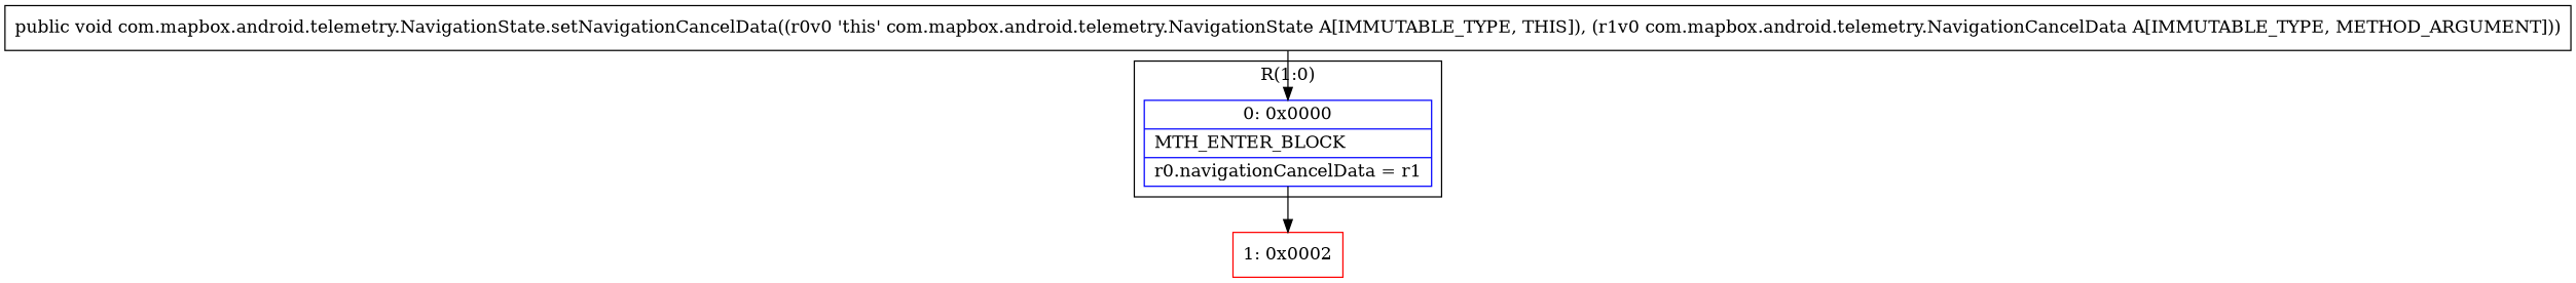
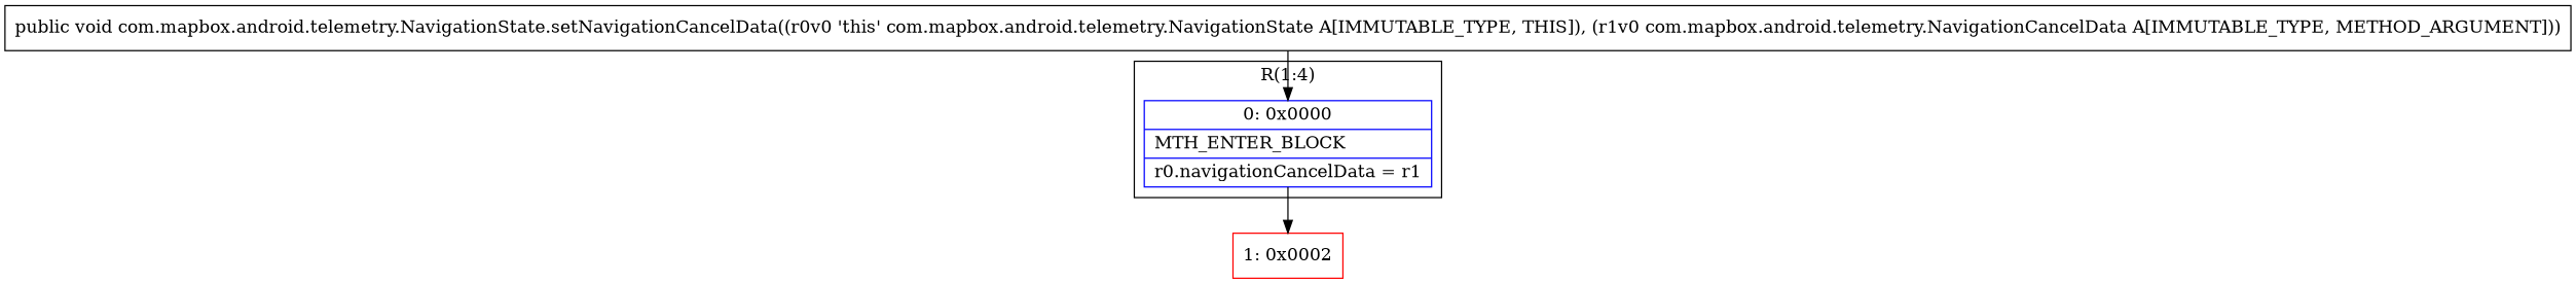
  digraph {
    node [shape=record]
    n1 [color=blue label="{0\:\ 0x0000|MTH_ENTER_BLOCK\l|r0.navigationCancelData = r1\l}"]
    n2 [color=red label="{1\:\ 0x0002}"]
    n3 [label="{public void com.mapbox.android.telemetry.NavigationState.setNavigationCancelData((r0v0 'this' com.mapbox.android.telemetry.NavigationState A[IMMUTABLE_TYPE, THIS]), (r1v0 com.mapbox.android.telemetry.NavigationCancelData A[IMMUTABLE_TYPE, METHOD_ARGUMENT])) }"]
    subgraph cluster_1 {
-     label="R(1:0)"
+     label="R(1:4)"
      n1
    }
    n1 -> n2
    n3 -> n1
  }
